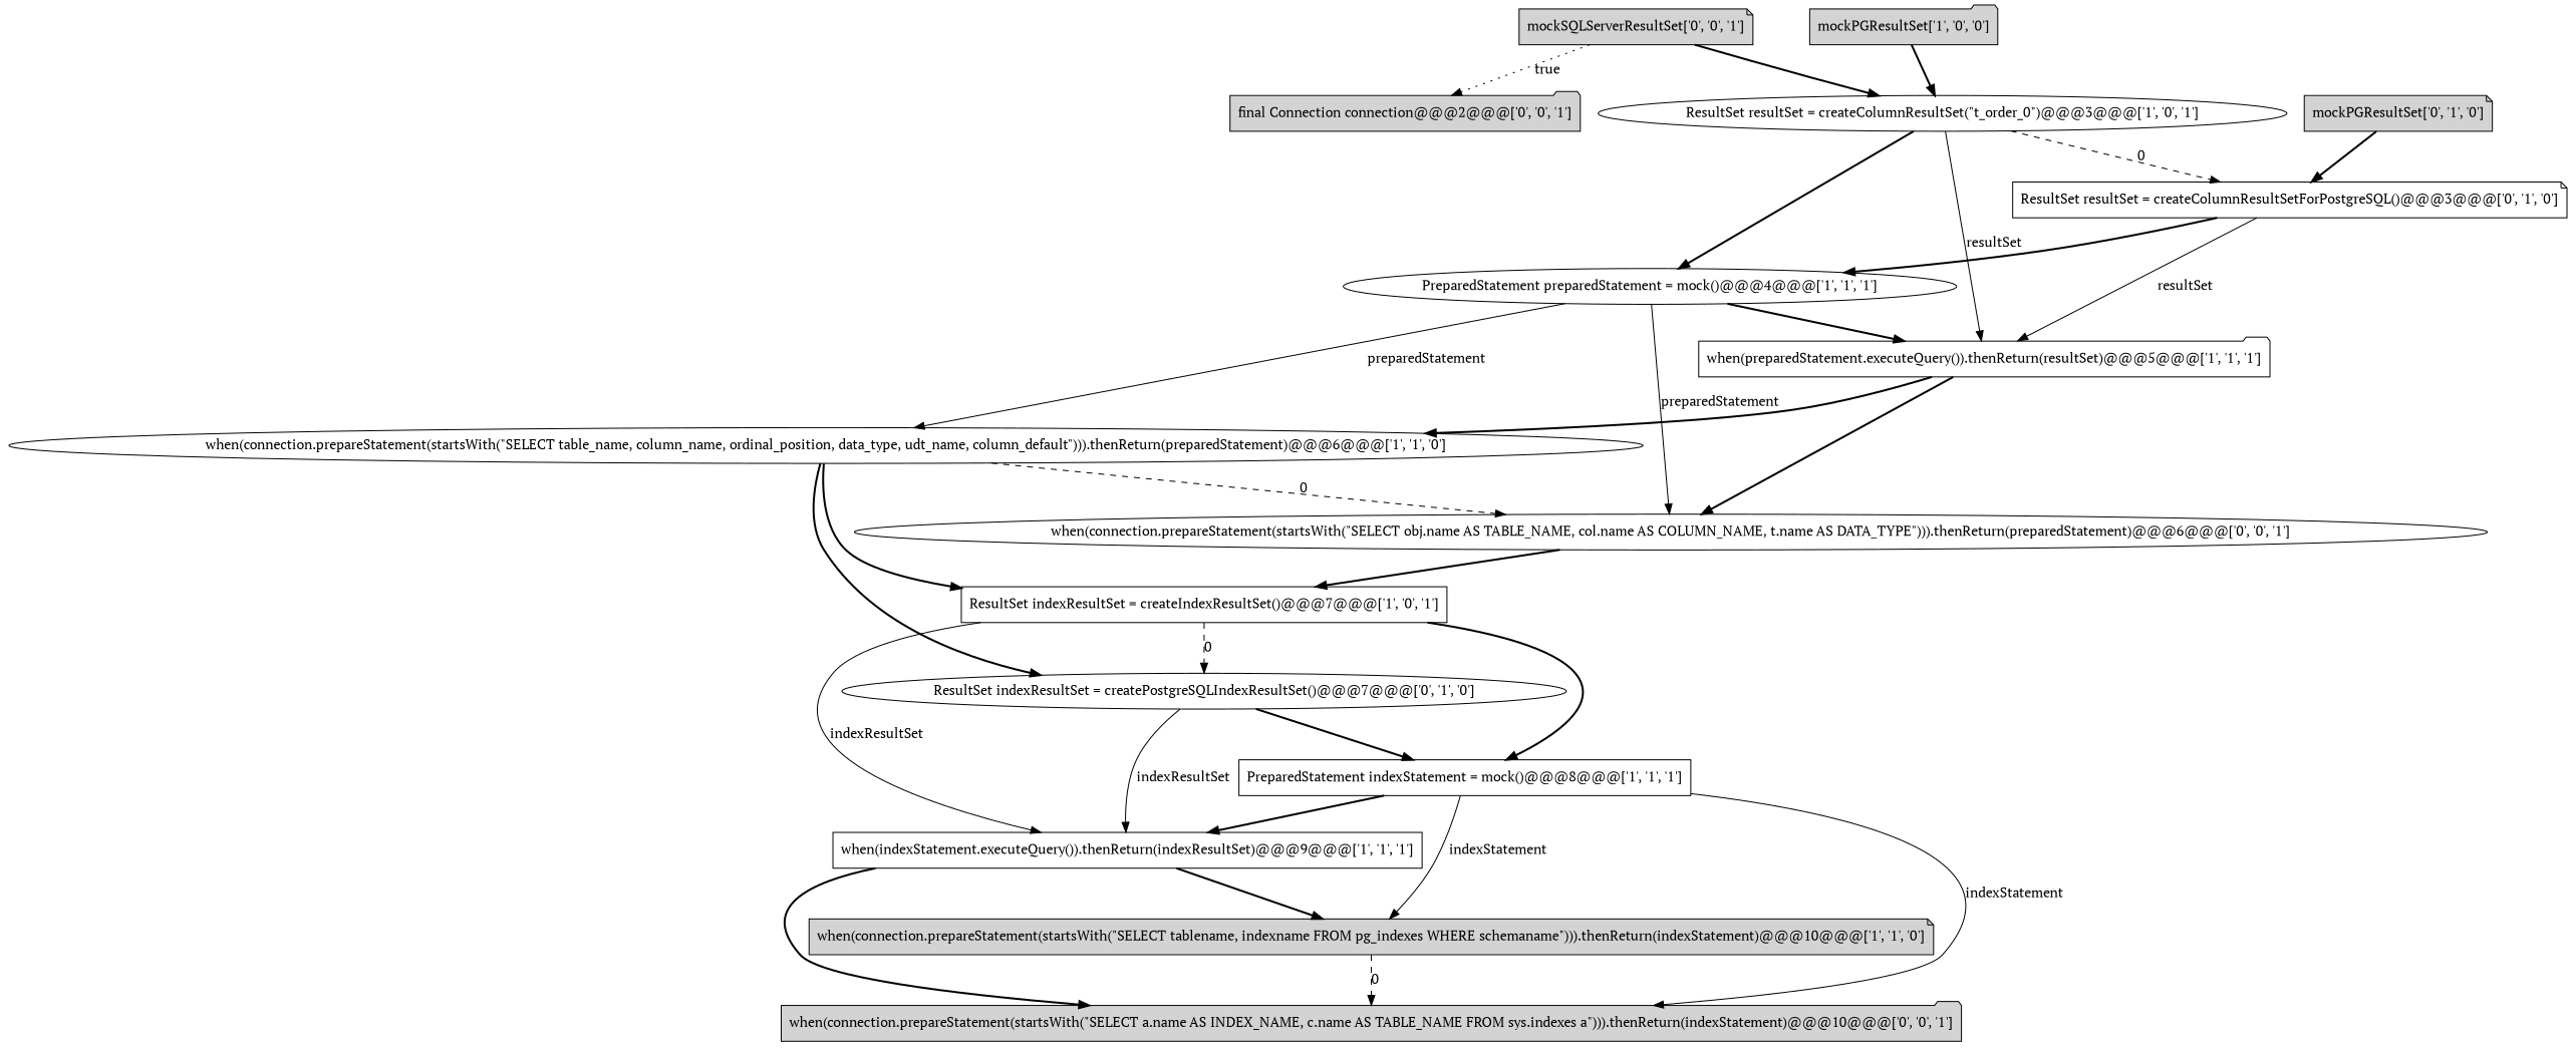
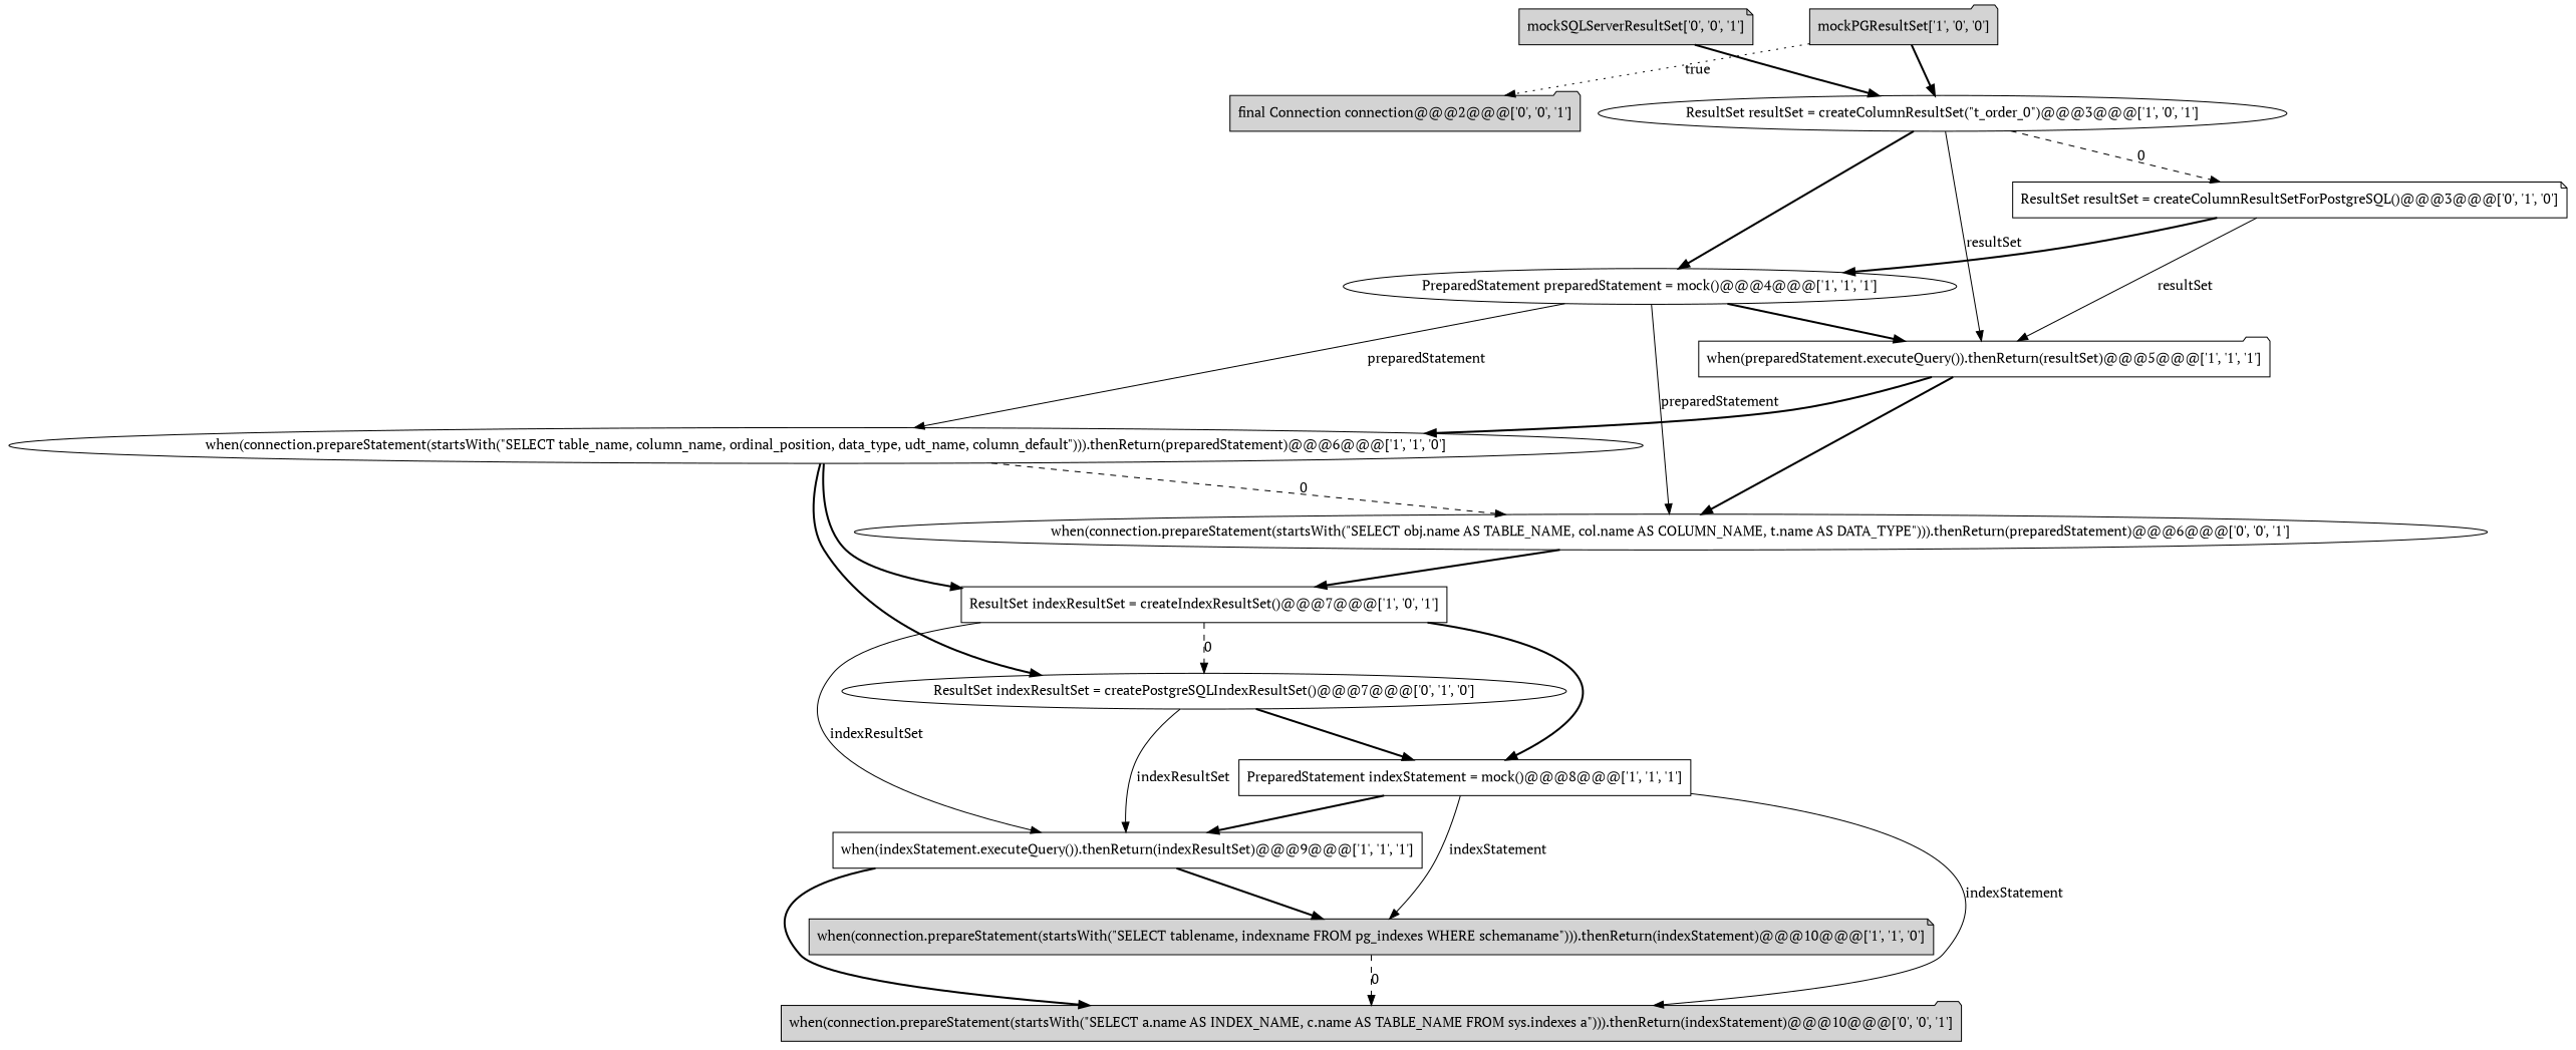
  digraph {
    fontname="PT Serif"
    node [fillcolor=white fontname="PT Serif" shape=ellipse style=filled]
    edge [fontname="PT Serif" style=bold]
    n1 [label="when(connection.prepareStatement(startsWith(\"SELECT obj.name AS TABLE_NAME, col.name AS COLUMN_NAME, t.name AS DATA_TYPE\"))).thenReturn(preparedStatement)@@@6@@@['0', '0', '1']"]
    n2 [label="ResultSet indexResultSet = createIndexResultSet()@@@7@@@['1', '0', '1']" shape=box]
    n3 [label="PreparedStatement indexStatement = mock()@@@8@@@['1', '1', '1']" shape=box]
    n4 [label="when(indexStatement.executeQuery()).thenReturn(indexResultSet)@@@9@@@['1', '1', '1']" shape=box]
    n5 [label="ResultSet indexResultSet = createPostgreSQLIndexResultSet()@@@7@@@['0', '1', '0']"]
    n6 [label="PreparedStatement preparedStatement = mock()@@@4@@@['1', '1', '1']"]
    n7 [label="when(preparedStatement.executeQuery()).thenReturn(resultSet)@@@5@@@['1', '1', '1']" shape=folder]
    n8 [label="when(connection.prepareStatement(startsWith(\"SELECT table_name, column_name, ordinal_position, data_type, udt_name, column_default\"))).thenReturn(preparedStatement)@@@6@@@['1', '1', '0']"]
    n9 [label="ResultSet resultSet = createColumnResultSetForPostgreSQL()@@@3@@@['0', '1', '0']" shape=note]
    n10 [fillcolor=lightgray label="when(connection.prepareStatement(startsWith(\"SELECT a.name AS INDEX_NAME, c.name AS TABLE_NAME FROM sys.indexes a\"))).thenReturn(indexStatement)@@@10@@@['0', '0', '1']" shape=folder]
    n11 [fillcolor=lightgray label="when(connection.prepareStatement(startsWith(\"SELECT tablename, indexname FROM pg_indexes WHERE schemaname\"))).thenReturn(indexStatement)@@@10@@@['1', '1', '0']" shape=note]
    n12 [fillcolor=lightgray label="mockSQLServerResultSet['0', '0', '1']" shape=note]
    n13 [fillcolor=lightgray label="final Connection connection@@@2@@@['0', '0', '1']" shape=folder]
    n14 [label="ResultSet resultSet = createColumnResultSet(\"t_order_0\")@@@3@@@['1', '0', '1']"]
    n15 [fillcolor=lightgray label="mockPGResultSet['1', '0', '0']" shape=folder]
-   n16 [fillcolor=lightgray label="mockPGResultSet['0', '1', '0']" shape=note]
    n1 -> n2
    n2 -> n3
    n2 -> n4 [label=indexResultSet style=solid]
    n2 -> n5 [label=0 style=dashed]
    n3 -> n4
    n3 -> n10 [label=indexStatement style=solid]
    n3 -> n11 [label=indexStatement style=solid]
    n4 -> n10
    n4 -> n11
    n5 -> n3
    n5 -> n4 [label=indexResultSet style=solid]
    n6 -> n1 [label=preparedStatement style=solid]
    n6 -> n7
    n6 -> n8 [label=preparedStatement style=solid]
    n7 -> n1
    n7 -> n8
    n8 -> n1 [label=0 style=dashed]
    n8 -> n2
    n8 -> n5
    n9 -> n6
    n9 -> n7 [label=resultSet style=solid]
    n11 -> n10 [label=0 style=dashed]
-   n12 -> n13 [label=true style=dotted]
+   n15 -> n13 [label=true style=dotted]
    n12 -> n14
    n14 -> n6
    n14 -> n7 [label=resultSet style=solid]
    n14 -> n9 [label=0 style=dashed]
    n15 -> n14
-   n16 -> n9
  }
